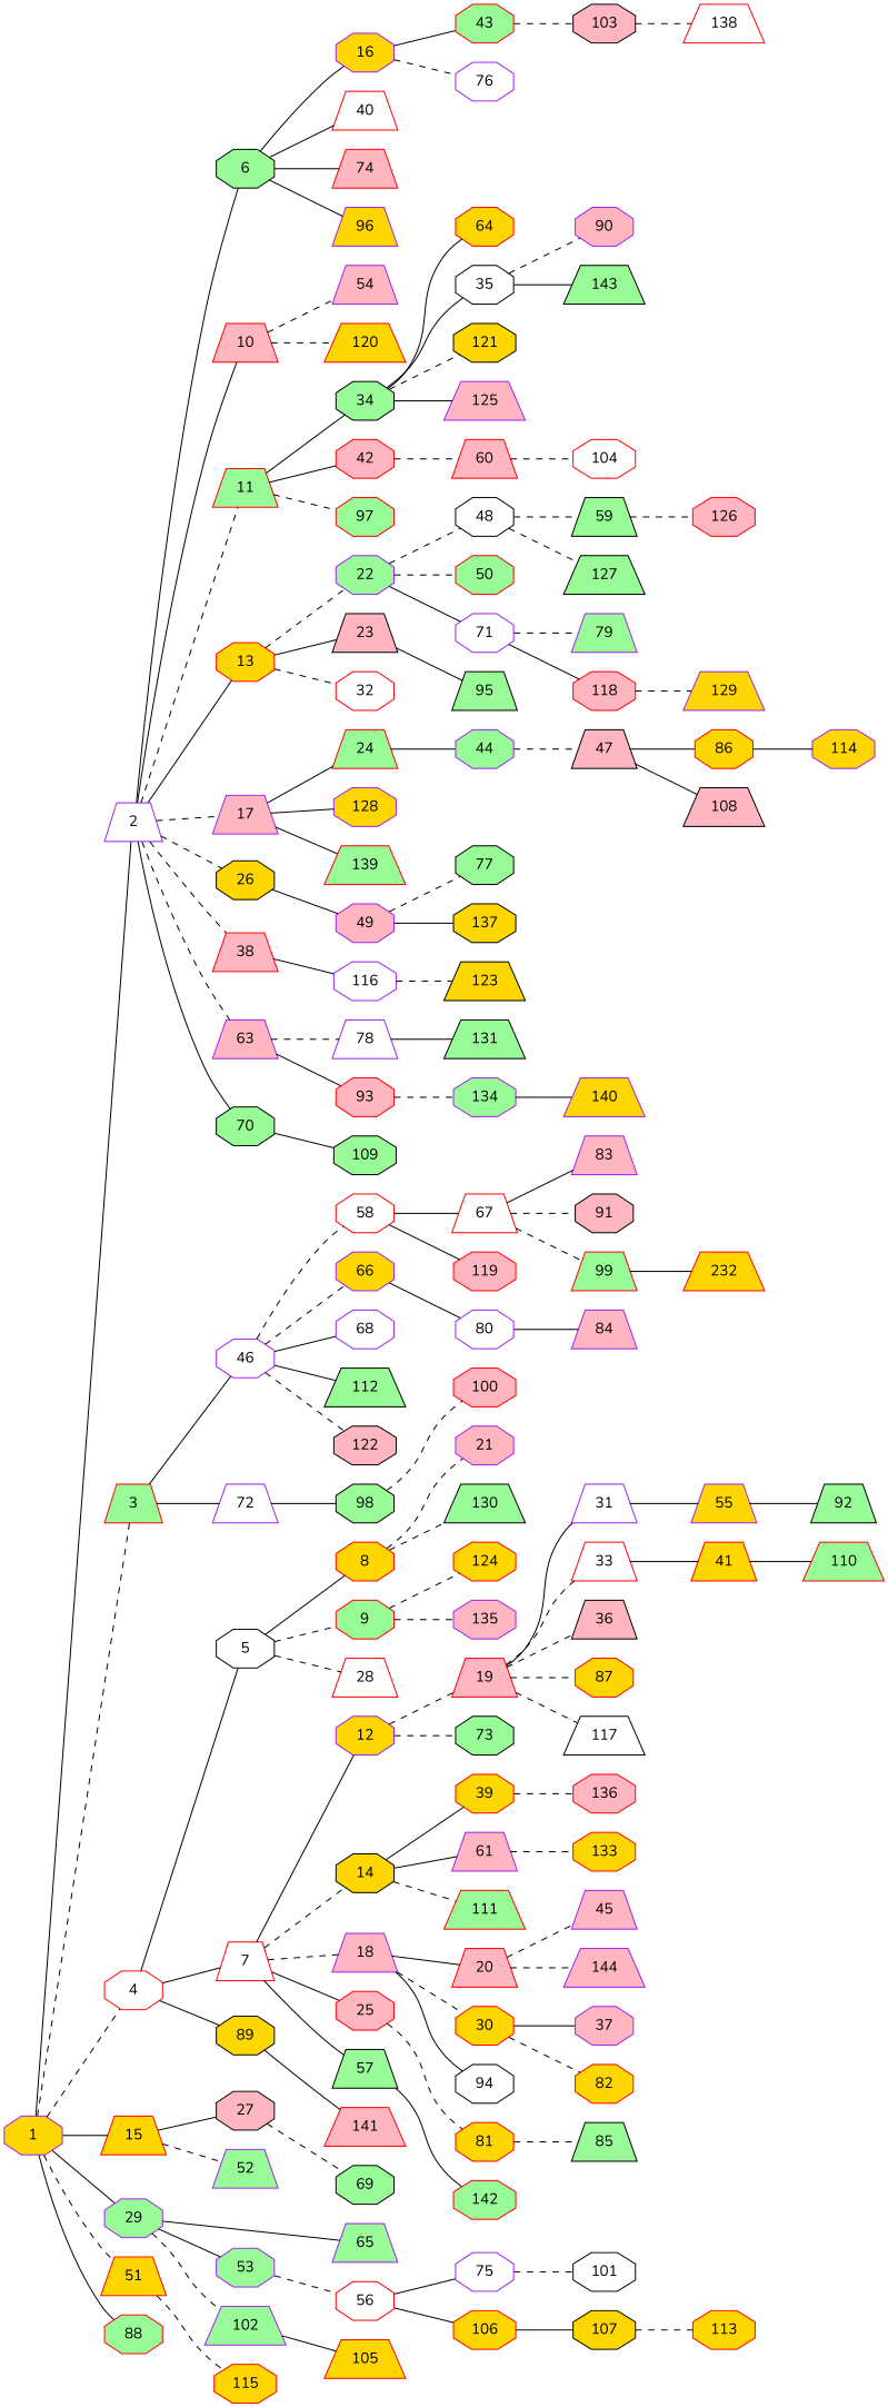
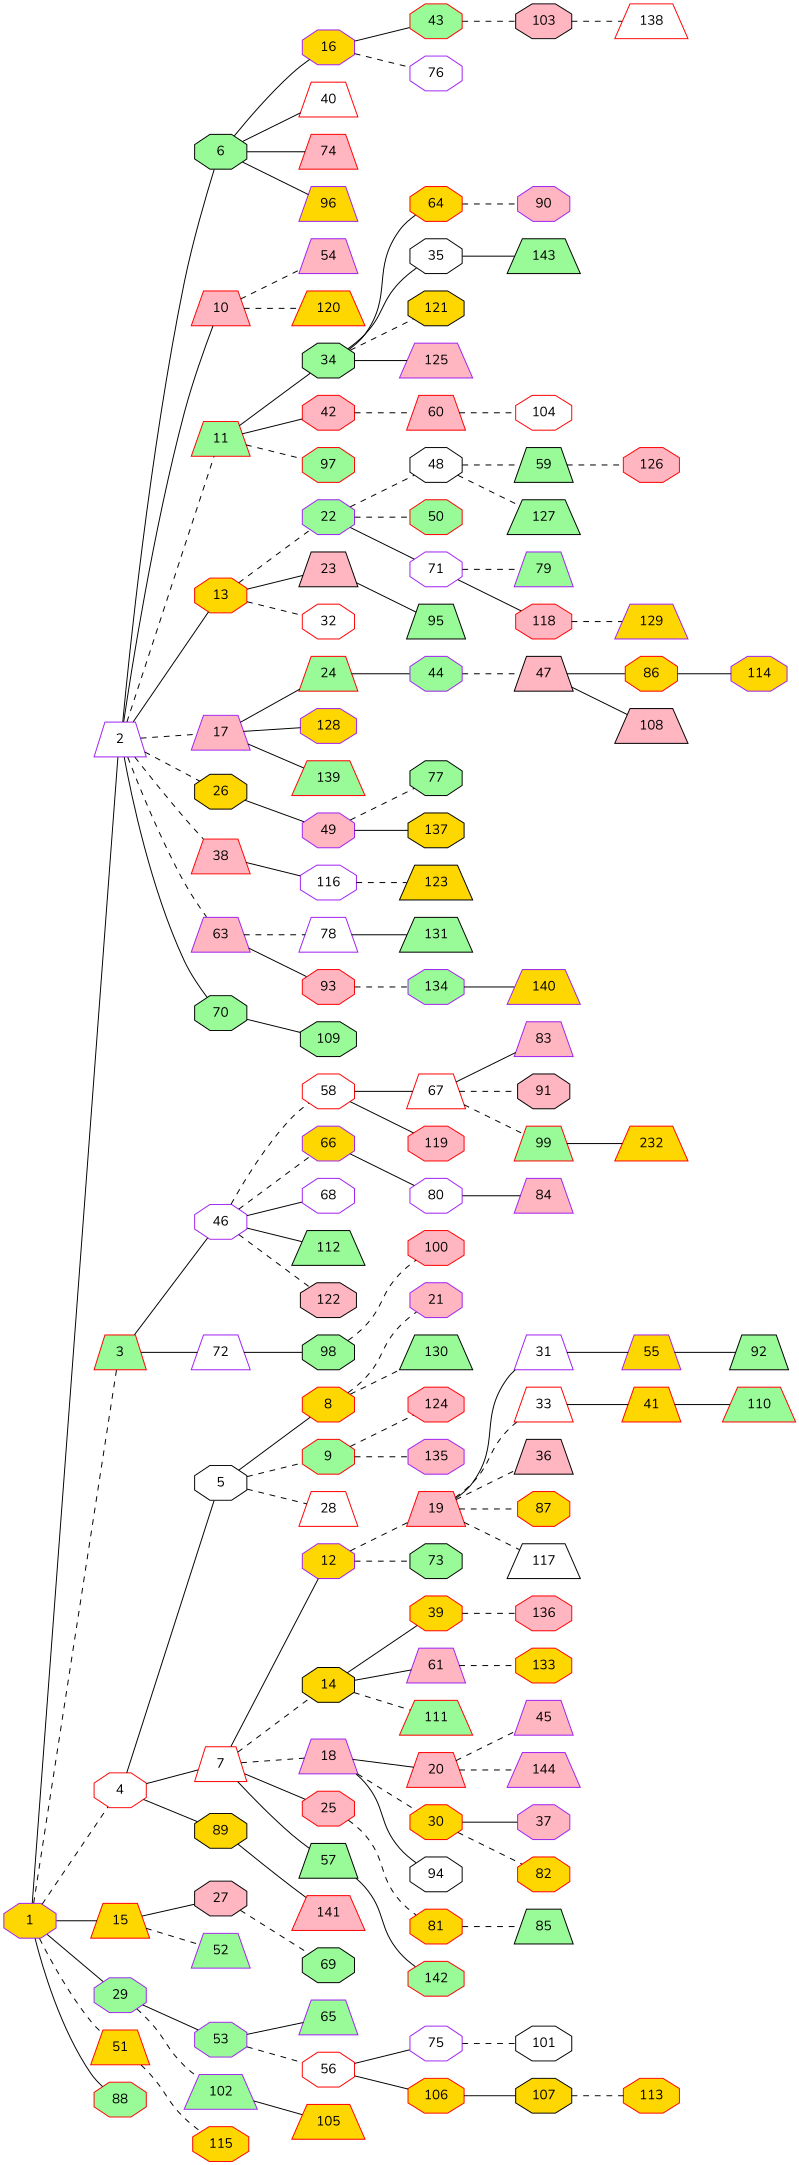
  graph {
    fontname=Nunito
    rankdir=LR
    node [color=red fillcolor=palegreen fontname=Nunito shape=octagon style=filled]
    edge [fontname=Nunito style=solid]
    1 [color=purple fillcolor=gold]
    2 [color=purple fillcolor=white shape=trapezium]
    3 [shape=trapezium]
    4 [fillcolor=white]
    15 [fillcolor=gold shape=trapezium]
    29 [color=purple]
    51 [fillcolor=gold shape=trapezium]
    88
    6 [color=black]
    10 [fillcolor=lightpink shape=trapezium]
    11 [shape=trapezium]
    13 [fillcolor=gold]
    17 [color=purple fillcolor=lightpink shape=trapezium]
    26 [color=black fillcolor=gold]
    38 [fillcolor=lightpink shape=trapezium]
    63 [color=purple fillcolor=lightpink shape=trapezium]
    70 [color=black]
    46 [color=purple fillcolor=white]
    72 [color=purple fillcolor=white shape=trapezium]
    5 [color=black fillcolor=white]
    7 [fillcolor=white shape=trapezium]
    89 [color=black fillcolor=gold]
    27 [color=black fillcolor=lightpink]
    52 [color=purple shape=trapezium]
    53 [color=purple]
    65 [color=purple shape=trapezium]
    102 [color=purple shape=trapezium]
    115 [fillcolor=gold]
    16 [color=purple fillcolor=gold]
    40 [fillcolor=white shape=trapezium]
    74 [fillcolor=lightpink shape=trapezium]
    96 [color=purple fillcolor=gold shape=trapezium]
    54 [color=purple fillcolor=lightpink shape=trapezium]
    120 [fillcolor=gold shape=trapezium]
    34 [color=black]
    42 [fillcolor=lightpink]
    97
    22 [color=purple]
    23 [color=black fillcolor=lightpink shape=trapezium]
    32 [fillcolor=white]
    24 [shape=trapezium]
    128 [color=purple fillcolor=gold]
    139 [shape=trapezium]
    49 [color=purple fillcolor=lightpink]
    116 [color=purple fillcolor=white]
    78 [color=purple fillcolor=white shape=trapezium]
    93 [fillcolor=lightpink]
    109 [color=black]
    58 [fillcolor=white]
    66 [color=purple fillcolor=gold]
    68 [color=purple fillcolor=white]
    112 [color=black shape=trapezium]
    122 [color=black fillcolor=lightpink]
    98 [color=black]
    8 [fillcolor=gold]
    9
    28 [fillcolor=white shape=trapezium]
    12 [color=purple fillcolor=gold]
    14 [color=black fillcolor=gold]
    18 [color=purple fillcolor=lightpink shape=trapezium]
    25 [fillcolor=lightpink]
    57 [color=black shape=trapezium]
    141 [fillcolor=lightpink shape=trapezium]
    21 [color=purple fillcolor=lightpink]
    130 [color=black shape=trapezium]
-   124 [fillcolor=gold]
+   124 [fillcolor=lightpink]
    135 [color=purple fillcolor=lightpink]
    43
    76 [color=purple fillcolor=white]
    19 [fillcolor=lightpink shape=trapezium]
    73 [color=black]
    39 [fillcolor=gold]
    61 [color=purple fillcolor=lightpink shape=trapezium]
    111 [shape=trapezium]
    20 [fillcolor=lightpink shape=trapezium]
    30 [fillcolor=gold]
    94 [color=black fillcolor=white]
    81 [fillcolor=gold]
    142
    35 [color=black fillcolor=white]
    64 [fillcolor=gold]
    121 [color=black fillcolor=gold]
    125 [color=purple fillcolor=lightpink shape=trapezium]
    60 [fillcolor=lightpink shape=trapezium]
    31 [color=purple fillcolor=white shape=trapezium]
    33 [fillcolor=white shape=trapezium]
    36 [color=black fillcolor=lightpink shape=trapezium]
    87 [fillcolor=gold]
    117 [color=black fillcolor=white shape=trapezium]
    48 [color=black fillcolor=white]
    50
    71 [color=purple fillcolor=white]
    95 [color=black shape=trapezium]
    136 [fillcolor=lightpink]
    133 [fillcolor=gold]
    69 [color=black]
    103 [color=black fillcolor=lightpink]
    44 [color=purple]
    45 [color=purple fillcolor=lightpink shape=trapezium]
    144 [color=purple fillcolor=lightpink shape=trapezium]
    37 [color=purple fillcolor=lightpink]
    82 [fillcolor=gold]
    55 [color=purple fillcolor=gold shape=trapezium]
    41 [fillcolor=gold shape=trapezium]
    59 [color=black shape=trapezium]
    127 [color=black shape=trapezium]
    79 [color=purple shape=trapezium]
    118 [fillcolor=lightpink]
    47 [color=black fillcolor=lightpink shape=trapezium]
    85 [color=black shape=trapezium]
    77 [color=black]
    137 [color=black fillcolor=gold]
    56 [fillcolor=white]
    105 [fillcolor=gold shape=trapezium]
    92 [color=black shape=trapezium]
    110 [shape=trapezium]
    90 [color=purple fillcolor=lightpink]
    143 [color=black shape=trapezium]
    123 [color=black fillcolor=gold shape=trapezium]
    104 [fillcolor=white]
    138 [fillcolor=white shape=trapezium]
    86 [fillcolor=gold]
    108 [color=black fillcolor=lightpink shape=trapezium]
    67 [fillcolor=white shape=trapezium]
    119 [fillcolor=lightpink]
    80 [color=purple fillcolor=white]
    114 [color=purple fillcolor=gold]
    126 [fillcolor=lightpink]
    75 [color=purple fillcolor=white]
    106 [fillcolor=gold]
    101 [color=black fillcolor=white]
    107 [color=black fillcolor=gold]
    83 [color=purple fillcolor=lightpink shape=trapezium]
    91 [color=black fillcolor=lightpink]
    99 [shape=trapezium]
    131 [color=black shape=trapezium]
    134 [color=purple]
    84 [color=purple fillcolor=lightpink shape=trapezium]
    n139 [fillcolor=gold label=232 shape=trapezium]
    129 [color=purple fillcolor=gold shape=trapezium]
    100 [fillcolor=lightpink]
    140 [color=purple fillcolor=gold shape=trapezium]
    113 [fillcolor=gold]
    1 -- 2
    1 -- 3 [style=dashed]
    1 -- 4 [style=dashed]
    1 -- 15
    1 -- 29
    1 -- 51 [style=dashed]
    1 -- 88
    2 -- 6
    2 -- 10
    2 -- 11 [style=dashed]
    2 -- 13
    2 -- 17 [style=dashed]
    2 -- 26 [style=dashed]
    2 -- 38 [style=dashed]
    2 -- 63 [style=dashed]
    2 -- 70
    3 -- 46
    3 -- 72
    4 -- 5
    4 -- 7
    4 -- 89
    15 -- 27
    15 -- 52 [style=dashed]
    29 -- 53
-   29 -- 65
+   53 -- 65
    29 -- 102 [style=dashed]
    51 -- 115 [style=dashed]
    6 -- 16
    6 -- 40
    6 -- 74
    6 -- 96
    10 -- 54 [style=dashed]
    10 -- 120 [style=dashed]
    11 -- 34
    11 -- 42
    11 -- 97 [style=dashed]
    13 -- 22 [style=dashed]
    13 -- 23
    13 -- 32 [style=dashed]
    17 -- 24
    17 -- 128
    17 -- 139
    26 -- 49
    38 -- 116
    63 -- 78 [style=dashed]
    63 -- 93
    70 -- 109
    46 -- 58 [style=dashed]
    46 -- 66 [style=dashed]
    46 -- 68
    46 -- 112
    46 -- 122 [style=dashed]
    72 -- 98
    5 -- 8
    5 -- 9 [style=dashed]
    5 -- 28 [style=dashed]
    7 -- 12
    7 -- 14 [style=dashed]
    7 -- 18 [style=dashed]
    7 -- 25
    7 -- 57
    89 -- 141
    27 -- 69 [style=dashed]
    53 -- 56 [style=dashed]
    102 -- 105
    16 -- 43
    16 -- 76 [style=dashed]
    34 -- 35
    34 -- 64
    34 -- 121 [style=dashed]
    34 -- 125
    42 -- 60 [style=dashed]
    22 -- 48 [style=dashed]
    22 -- 50 [style=dashed]
    22 -- 71
    23 -- 95
    24 -- 44
    49 -- 77 [style=dashed]
    49 -- 137
    116 -- 123 [style=dashed]
    78 -- 131
    93 -- 134 [style=dashed]
    58 -- 67
    58 -- 119
    66 -- 80
    98 -- 100 [style=dashed]
    8 -- 21 [style=dashed]
    8 -- 130 [style=dashed]
    9 -- 124 [style=dashed]
    9 -- 135 [style=dashed]
    12 -- 19 [style=dashed]
    12 -- 73 [style=dashed]
    14 -- 39
    14 -- 61
    14 -- 111 [style=dashed]
    18 -- 20
    18 -- 30 [style=dashed]
    18 -- 94
    25 -- 81 [style=dashed]
    57 -- 142
    43 -- 103 [style=dashed]
    19 -- 31
    19 -- 33 [style=dashed]
    19 -- 36 [style=dashed]
    19 -- 87 [style=dashed]
    19 -- 117 [style=dashed]
    39 -- 136 [style=dashed]
    61 -- 133 [style=dashed]
    20 -- 45 [style=dashed]
    20 -- 144 [style=dashed]
    30 -- 37
    30 -- 82 [style=dashed]
    81 -- 85 [style=dashed]
-   35 -- 90 [style=dashed]
+   64 -- 90 [style=dashed]
    35 -- 143
    60 -- 104 [style=dashed]
    31 -- 55
    33 -- 41
    48 -- 59 [style=dashed]
    48 -- 127 [style=dashed]
    71 -- 79 [style=dashed]
    71 -- 118
    103 -- 138 [style=dashed]
    44 -- 47 [style=dashed]
    55 -- 92
    41 -- 110
    59 -- 126 [style=dashed]
    118 -- 129 [style=dashed]
    47 -- 86
    47 -- 108
    56 -- 75
    56 -- 106
    86 -- 114
    67 -- 83
    67 -- 91 [style=dashed]
    67 -- 99 [style=dashed]
    80 -- 84
    75 -- 101 [style=dashed]
    106 -- 107
    107 -- 113 [style=dashed]
    99 -- n139
    134 -- 140
  }
